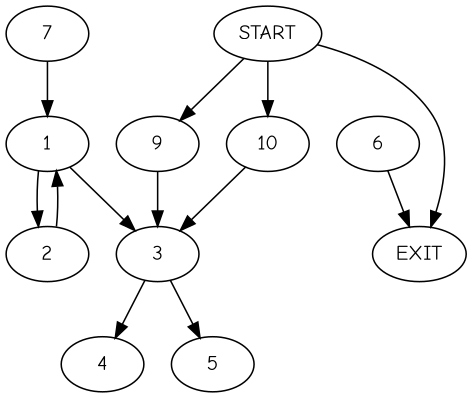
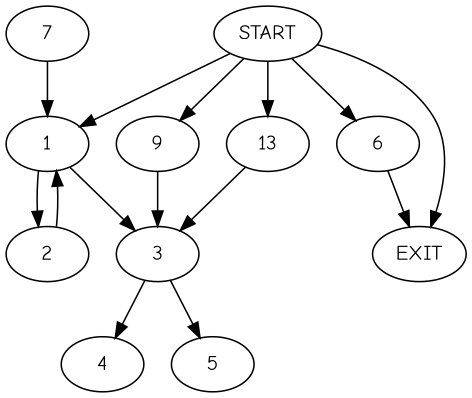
  digraph {
    fontname="Comic Neue"
    node [fontname="Comic Neue"]
    edge [fontname="Comic Neue"]
    n1 [label=START]
    1
    6
    9
-   10
+   10 [label=13]
    n6 [label=EXIT]
    2
    3
    7
    4
    5
+   n1 -> 1
+   n1 -> 6
    n1 -> 9
    n1 -> 10
    n1 -> n6
    1 -> 2
    1 -> 3
    6 -> n6
    9 -> 3
    10 -> 3
    2 -> 1
    3 -> 4
    3 -> 5
    7 -> 1
  }
